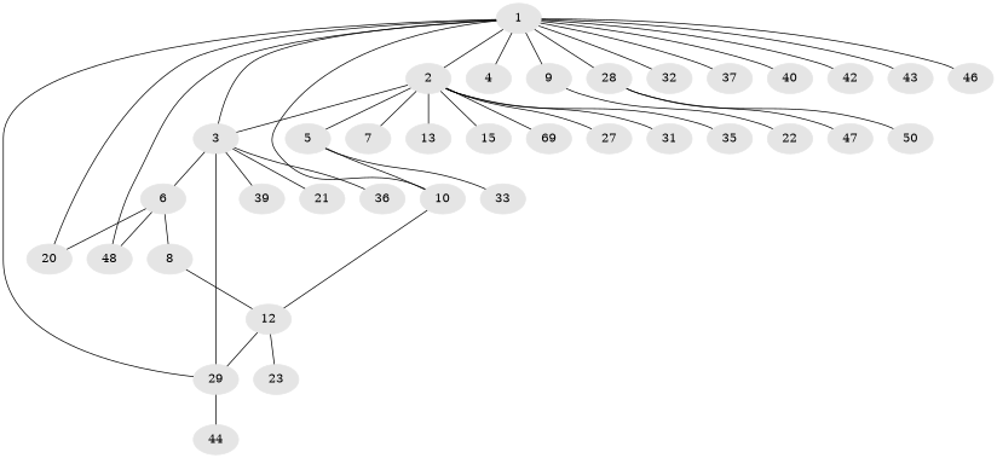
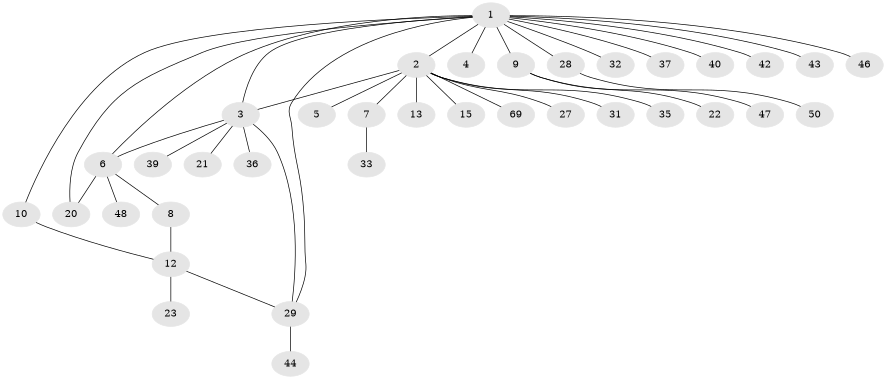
  graph {
    node [color=gray90 style=filled]
    1 [super="+52"]
    2 [super="+24"]
    3 [super="+17"]
    4
    6 [super="+38"]
    9
    10 [super="+16"]
    20 [super="+26"]
    28 [super="+49"]
    29 [super="+34"]
    32
    37
    40
    42
    43
    46
    5 [super="+18"]
    7
    13 [super="+15"]
    n20 [label=15]
    n21 [label=69]
    27 [super="+30"]
    31
    35
    21
    36
    39 [super="+45"]
    8
    48
    22 [super="+25"]
    47
    12 [super="+51"]
    50
    44
    33
    23
    1 -- 2
    1 -- 3
    1 -- 4
-   1 -- 48 [weight=2]
+   1 -- 6 [weight=2]
    1 -- 9
    1 -- 10
    1 -- 20
    1 -- 28
    1 -- 29
    1 -- 32
    1 -- 37
    1 -- 40
    1 -- 42
    1 -- 43
    1 -- 46
    2 -- 3
    2 -- 5
    2 -- 7
    2 -- 13
    2 -- n20
    2 -- n21
    2 -- 27 [weight=2]
    2 -- 31
    2 -- 35
    3 -- 6
    3 -- 29 [weight=2]
    3 -- 21
    3 -- 36
    3 -- 39
    6 -- 20
    6 -- 8
    6 -- 48
    9 -- 22
-   28 -- 47
+   9 -- 47
    10 -- 12
    28 -- 50
    29 -- 44
-   5 -- 10
-   5 -- 33
+   7 -- 33
    8 -- 12
    12 -- 29
    12 -- 23
  }
